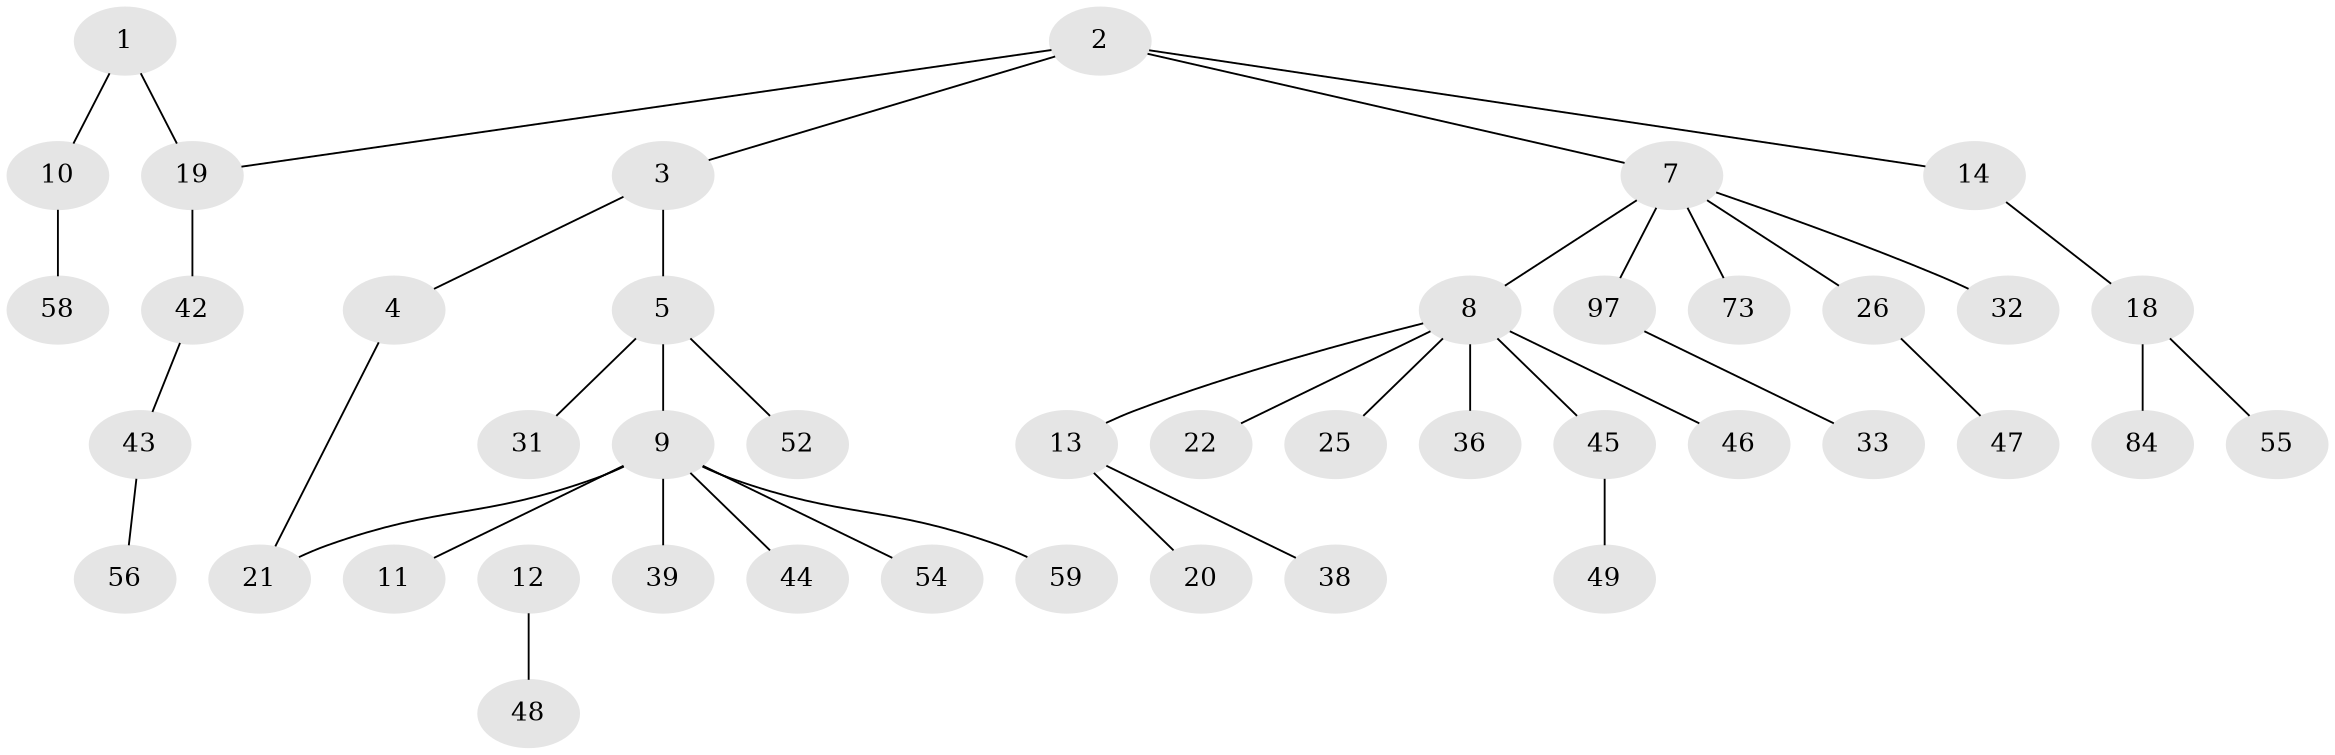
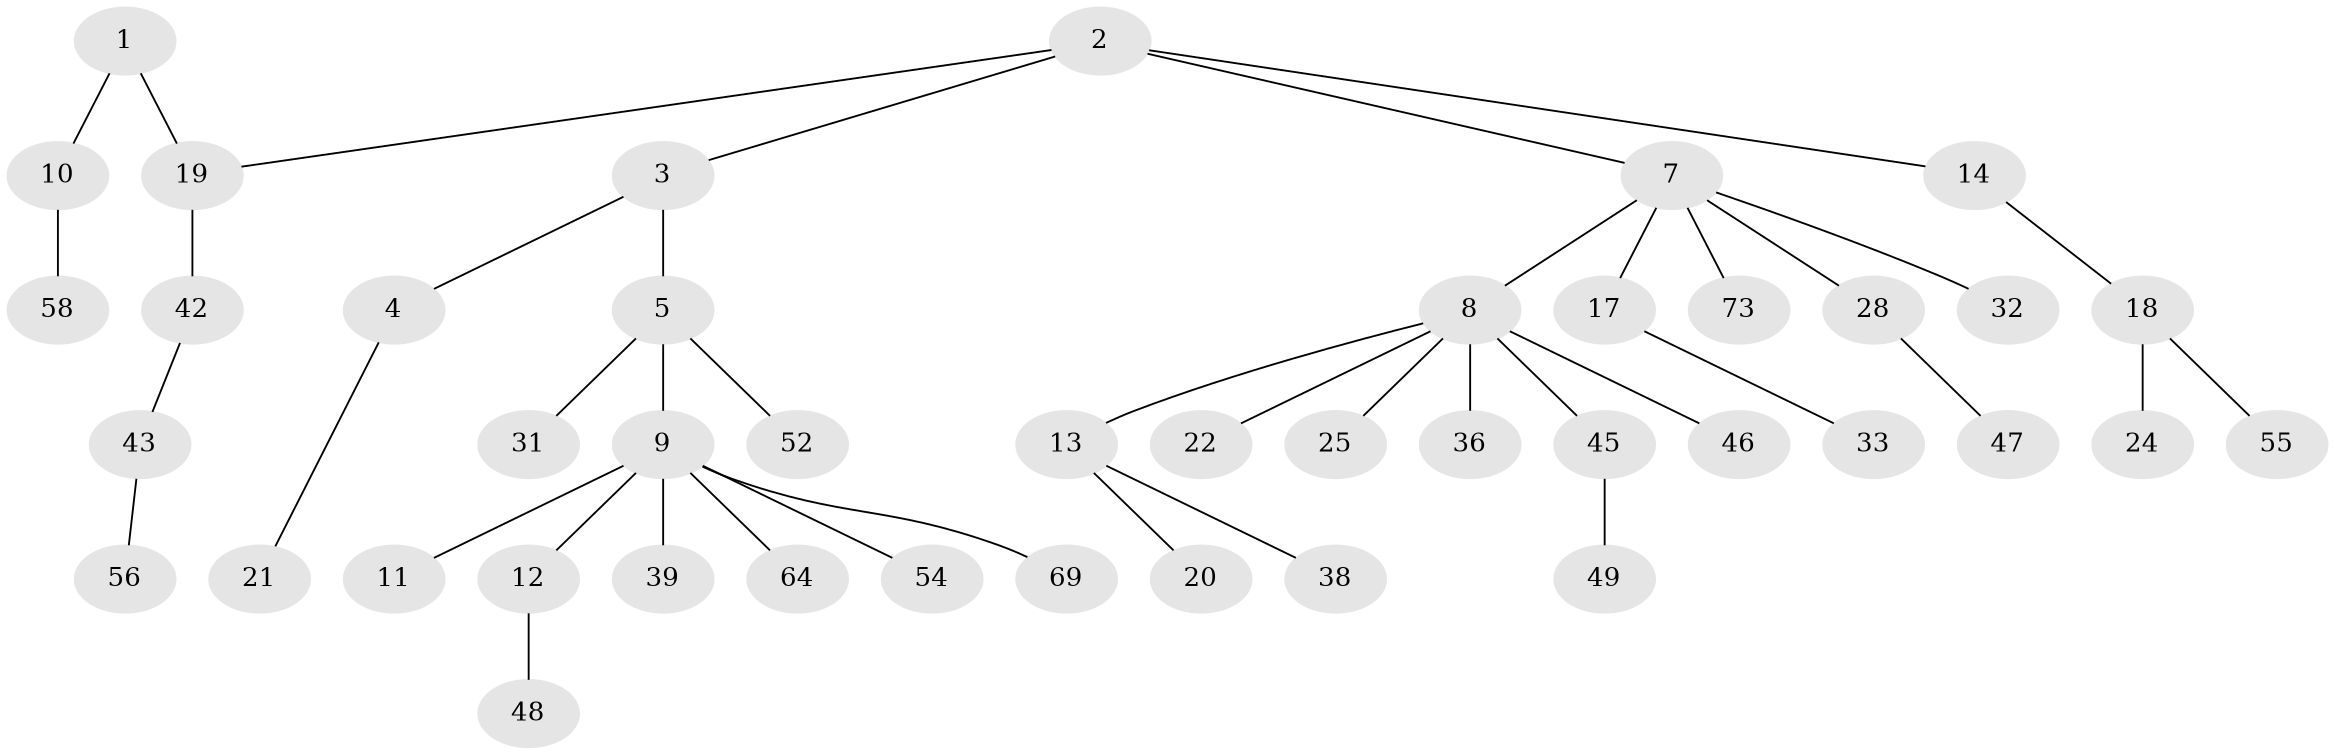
  graph {
    node [color=gray90 style=filled]
    1 [super="+41"]
    10 [super="+53"]
    19 [super="+37"]
    3 [super="+32"]
    2
    7 [super="+15"]
    14 [super="+26"]
    58
    4 [super="+57"]
    5 [super="+6"]
    8 [super="+16"]
-   17 [super="+34" label=97]
+   17 [super="+34"]
    n13 [label=73]
-   28 [super="+42" label=26]
+   28 [super="+42"]
    n15 [label=32]
    18 [super="+30"]
    n17 [label=42 super="+51"]
    21
    31
    9 [super="+35"]
    52
    11
    12
    39
-   44
+   44 [label=64]
    54
-   59
+   59 [label=69]
    13 [super="+25"]
    22
    n30 [label=25]
    36
    45 [super="+63"]
    46
    33
    47
    20 [super="+27"]
    38
    49
    48
-   24 [label=84]
+   24
    55
    43
    56 [super="+61"]
    1 -- 10
    1 -- 19
    10 -- 58
    19 -- n17
    3 -- 4
    3 -- 5
    2 -- 19
    2 -- 3
    2 -- 7
    2 -- 14
    7 -- 8
    7 -- 17
    7 -- n13
    7 -- 28
    7 -- n15
    14 -- 18
    4 -- 21
    5 -- 31
    5 -- 9
    5 -- 52
    8 -- 13
    8 -- 22
    8 -- n30
    8 -- 36
    8 -- 45
    8 -- 46
    17 -- 33
    28 -- 47
    18 -- 24
    18 -- 55
    n17 -- 43
    9 -- 11
-   9 -- 21
+   9 -- 12
    9 -- 39
    9 -- 44
    9 -- 54
    9 -- 59
    12 -- 48
    13 -- 20
    13 -- 38
    45 -- 49
    43 -- 56
  }
